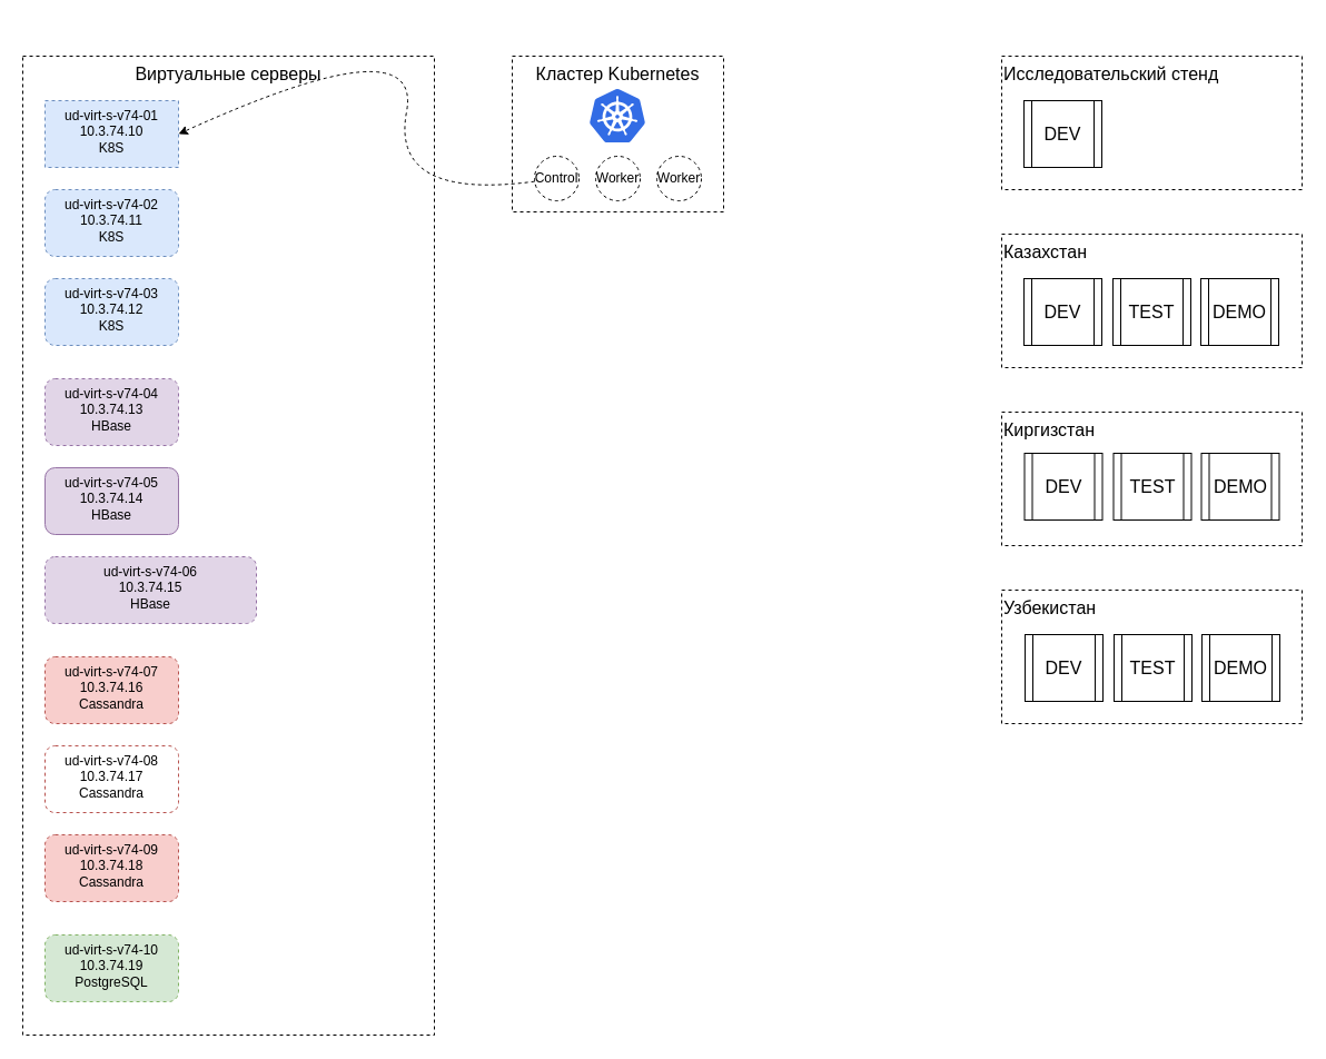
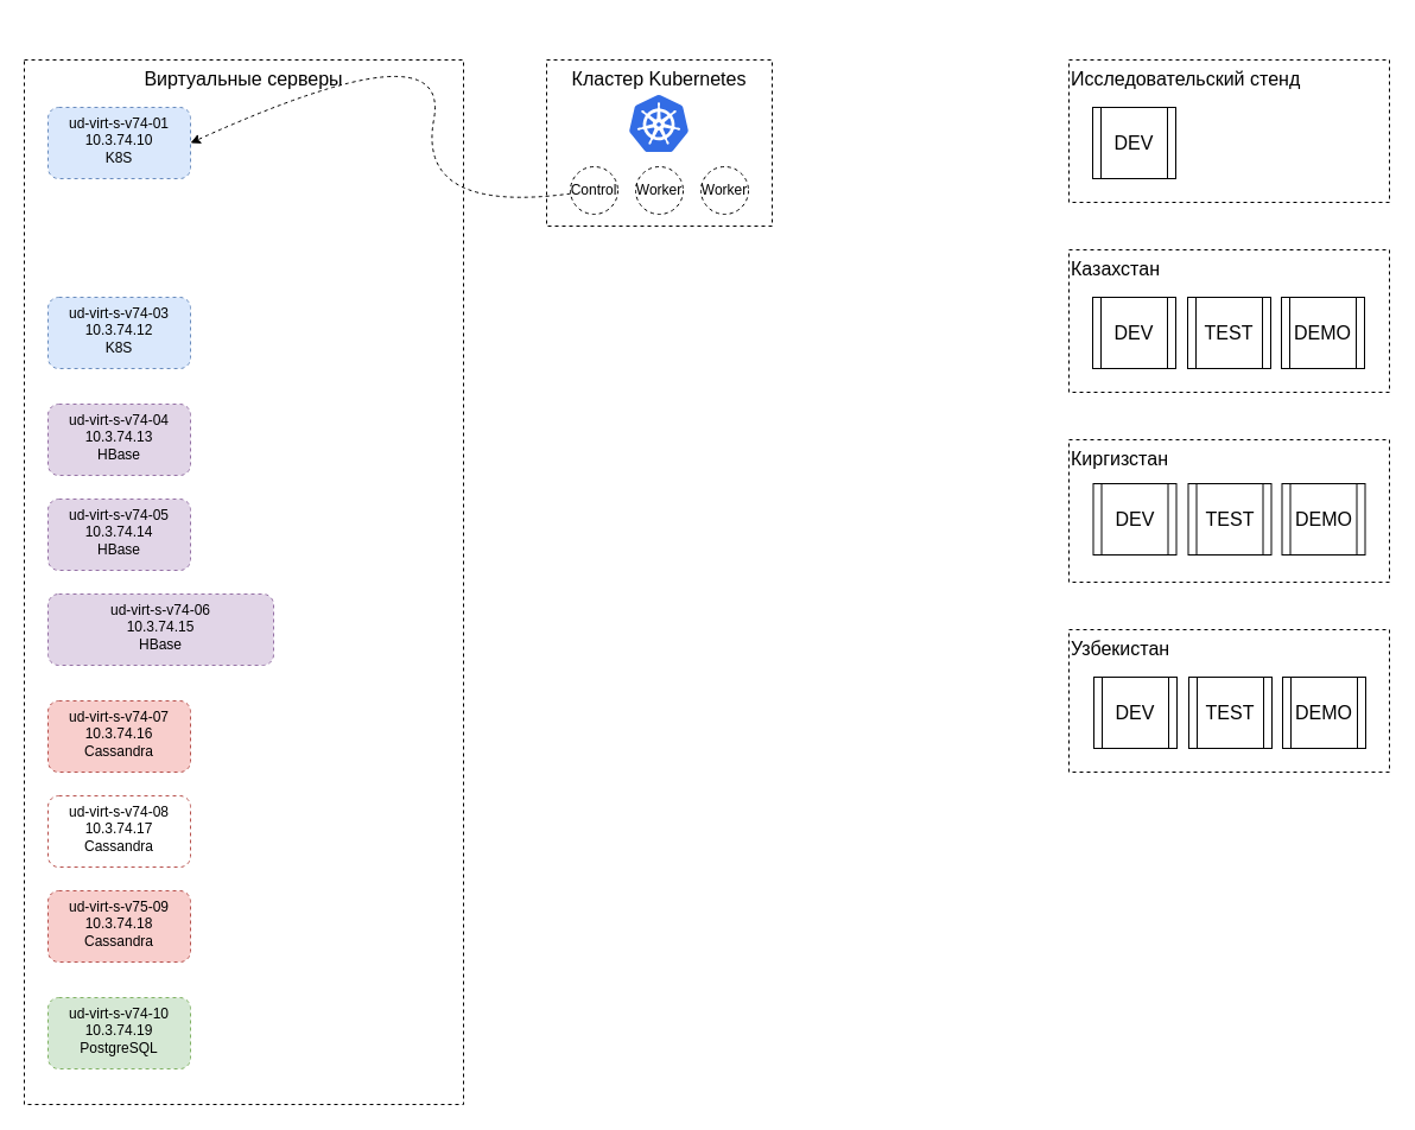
  <mxCell id="0" />
  <mxCell id="1" parent="0" />
  <mxCell id="2" value="Виртуальные серверы" style="rounded=0;whiteSpace=wrap;html=1;dashed=1;align=center;verticalAlign=top;fontSize=16;" vertex="1" parent="1"><mxGeometry x="20" y="50" width="370" height="880" as="geometry" /></mxCell>
- <mxCell id="3" value="ud-virt-s-v74-01&lt;br&gt;10.3.74.10&lt;br&gt;K8S" style="whiteSpace=wrap;html=1;dashed=1;align=center;verticalAlign=top;fillColor=#dae8fc;strokeColor=#6c8ebf;rounded=0;" vertex="1" parent="1"><mxGeometry x="40" y="90" width="120" height="60" as="geometry" /></mxCell>
- <mxCell id="4" value="ud-virt-s-v74-02&lt;br&gt;10.3.74.11&lt;br&gt;K8S" style="rounded=1;whiteSpace=wrap;html=1;dashed=1;align=center;verticalAlign=top;fillColor=#dae8fc;strokeColor=#6c8ebf;" vertex="1" parent="1"><mxGeometry x="40" y="170" width="120" height="60" as="geometry" /></mxCell>
+ <mxCell id="3" value="ud-virt-s-v74-01&lt;br&gt;10.3.74.10&lt;br&gt;K8S" style="rounded=1;whiteSpace=wrap;html=1;dashed=1;align=center;verticalAlign=top;fillColor=#dae8fc;strokeColor=#6c8ebf;" vertex="1" parent="1"><mxGeometry x="40" y="90" width="120" height="60" as="geometry" /></mxCell>
  <mxCell id="5" value="ud-virt-s-v74-03&lt;br&gt;10.3.74.12&lt;br&gt;K8S" style="rounded=1;whiteSpace=wrap;html=1;dashed=1;align=center;verticalAlign=top;fillColor=#dae8fc;strokeColor=#6c8ebf;" vertex="1" parent="1"><mxGeometry x="40" y="250" width="120" height="60" as="geometry" /></mxCell>
  <mxCell id="6" value="ud-virt-s-v74-07&lt;br&gt;10.3.74.16&lt;br&gt;Cassandra" style="rounded=1;whiteSpace=wrap;html=1;dashed=1;align=center;verticalAlign=top;fillColor=#f8cecc;strokeColor=#b85450;" vertex="1" parent="1"><mxGeometry x="40" y="590" width="120" height="60" as="geometry" /></mxCell>
  <mxCell id="7" value="ud-virt-s-v74-08&lt;br&gt;10.3.74.17&lt;br&gt;Cassandra" style="rounded=1;whiteSpace=wrap;html=1;dashed=1;align=center;verticalAlign=top;fillColor=#ffffff;strokeColor=#b85450;" vertex="1" parent="1"><mxGeometry x="40" y="670" width="120" height="60" as="geometry" /></mxCell>
- <mxCell id="8" value="ud-virt-s-v74-09&lt;br&gt;10.3.74.18&lt;br&gt;Cassandra" style="rounded=1;whiteSpace=wrap;html=1;dashed=1;align=center;verticalAlign=top;fillColor=#f8cecc;strokeColor=#b85450;" vertex="1" parent="1"><mxGeometry x="40" y="750" width="120" height="60" as="geometry" /></mxCell>
+ <mxCell id="8" value="ud-virt-s-v75-09&lt;br&gt;10.3.74.18&lt;br&gt;Cassandra" style="rounded=1;whiteSpace=wrap;html=1;dashed=1;align=center;verticalAlign=top;fillColor=#f8cecc;strokeColor=#b85450;" vertex="1" parent="1"><mxGeometry x="40" y="750" width="120" height="60" as="geometry" /></mxCell>
  <mxCell id="9" value="ud-virt-s-v74-04&lt;br&gt;10.3.74.13&lt;br&gt;HBase" style="rounded=1;whiteSpace=wrap;html=1;dashed=1;align=center;verticalAlign=top;fillColor=#e1d5e7;strokeColor=#9673a6;" vertex="1" parent="1"><mxGeometry x="40" y="340" width="120" height="60" as="geometry" /></mxCell>
- <mxCell id="10" value="ud-virt-s-v74-05&lt;br&gt;10.3.74.14&lt;br&gt;HBase" style="rounded=1;whiteSpace=wrap;html=1;dashed=0;align=center;verticalAlign=top;fillColor=#e1d5e7;strokeColor=#9673a6;" vertex="1" parent="1"><mxGeometry x="40" y="420" width="120" height="60" as="geometry" /></mxCell>
+ <mxCell id="10" value="ud-virt-s-v74-05&lt;br&gt;10.3.74.14&lt;br&gt;HBase" style="rounded=1;whiteSpace=wrap;html=1;dashed=1;align=center;verticalAlign=top;fillColor=#e1d5e7;strokeColor=#9673a6;" vertex="1" parent="1"><mxGeometry x="40" y="420" width="120" height="60" as="geometry" /></mxCell>
  <mxCell id="11" value="ud-virt-s-v74-06&lt;br&gt;10.3.74.15&lt;br&gt;HBase" style="rounded=1;whiteSpace=wrap;html=1;dashed=1;align=center;verticalAlign=top;fillColor=#e1d5e7;strokeColor=#9673a6;" vertex="1" parent="1"><mxGeometry x="40" y="500" width="190" height="60" as="geometry" /></mxCell>
  <mxCell id="12" value="ud-virt-s-v74-10&lt;br&gt;10.3.74.19&lt;br&gt;PostgreSQL" style="rounded=1;whiteSpace=wrap;html=1;dashed=1;align=center;verticalAlign=top;fillColor=#d5e8d4;strokeColor=#82b366;" vertex="1" parent="1"><mxGeometry x="40" y="840" width="120" height="60" as="geometry" /></mxCell>
  <mxCell id="13" value="Исследовательский стенд" style="rounded=0;whiteSpace=wrap;html=1;dashed=1;align=left;verticalAlign=top;fontSize=16;" vertex="1" parent="1"><mxGeometry x="900" y="50" width="270" height="120" as="geometry" /></mxCell>
  <mxCell id="14" value="Казахстан" style="rounded=0;whiteSpace=wrap;html=1;dashed=1;align=left;verticalAlign=top;fontSize=16;" vertex="1" parent="1"><mxGeometry x="900" y="210" width="270" height="120" as="geometry" /></mxCell>
  <mxCell id="15" value="Киргизстан" style="rounded=0;whiteSpace=wrap;html=1;dashed=1;align=left;verticalAlign=top;fontSize=16;" vertex="1" parent="1"><mxGeometry x="900" y="370" width="270" height="120" as="geometry" /></mxCell>
  <mxCell id="16" value="Узбекистан" style="rounded=0;whiteSpace=wrap;html=1;dashed=1;align=left;verticalAlign=top;fontSize=16;" vertex="1" parent="1"><mxGeometry x="900" y="530" width="270" height="120" as="geometry" /></mxCell>
  <mxCell id="17" value="DEV" style="shape=process;whiteSpace=wrap;html=1;backgroundOutline=1;fontSize=16;align=center;" vertex="1" parent="1"><mxGeometry x="920" y="250" width="70" height="60" as="geometry" /></mxCell>
  <mxCell id="18" value="TEST" style="shape=process;whiteSpace=wrap;html=1;backgroundOutline=1;fontSize=16;align=center;" vertex="1" parent="1"><mxGeometry x="1000" y="250" width="70" height="60" as="geometry" /></mxCell>
  <mxCell id="19" value="DEMO" style="shape=process;whiteSpace=wrap;html=1;backgroundOutline=1;fontSize=16;align=center;" vertex="1" parent="1"><mxGeometry x="1079" y="250" width="70" height="60" as="geometry" /></mxCell>
  <mxCell id="20" value="DEV" style="shape=process;whiteSpace=wrap;html=1;backgroundOutline=1;fontSize=16;align=center;" vertex="1" parent="1"><mxGeometry x="920" y="90" width="70" height="60" as="geometry" /></mxCell>
  <mxCell id="21" value="DEV" style="shape=process;whiteSpace=wrap;html=1;backgroundOutline=1;fontSize=16;align=center;" vertex="1" parent="1"><mxGeometry x="920.5" y="407" width="70" height="60" as="geometry" /></mxCell>
  <mxCell id="22" value="TEST" style="shape=process;whiteSpace=wrap;html=1;backgroundOutline=1;fontSize=16;align=center;" vertex="1" parent="1"><mxGeometry x="1000.5" y="407" width="70" height="60" as="geometry" /></mxCell>
  <mxCell id="23" value="DEMO" style="shape=process;whiteSpace=wrap;html=1;backgroundOutline=1;fontSize=16;align=center;" vertex="1" parent="1"><mxGeometry x="1079.5" y="407" width="70" height="60" as="geometry" /></mxCell>
  <mxCell id="24" value="DEV" style="shape=process;whiteSpace=wrap;html=1;backgroundOutline=1;fontSize=16;align=center;" vertex="1" parent="1"><mxGeometry x="921" y="570" width="70" height="60" as="geometry" /></mxCell>
  <mxCell id="25" value="TEST" style="shape=process;whiteSpace=wrap;html=1;backgroundOutline=1;fontSize=16;align=center;" vertex="1" parent="1"><mxGeometry x="1001" y="570" width="70" height="60" as="geometry" /></mxCell>
  <mxCell id="26" value="DEMO" style="shape=process;whiteSpace=wrap;html=1;backgroundOutline=1;fontSize=16;align=center;" vertex="1" parent="1"><mxGeometry x="1080" y="570" width="70" height="60" as="geometry" /></mxCell>
  <mxCell id="27" value="Кластер Kubernetes" style="rounded=0;whiteSpace=wrap;html=1;fontSize=16;align=center;dashed=1;verticalAlign=top;" vertex="1" parent="1"><mxGeometry x="460" y="50" width="190" height="140" as="geometry" /></mxCell>
  <mxCell id="28" value="" style="aspect=fixed;html=1;points=[];align=center;image;fontSize=12;image=img/lib/mscae/Kubernetes.svg;dashed=1;" vertex="1" parent="1"><mxGeometry x="530" y="80" width="50" height="48" as="geometry" /></mxCell>
  <mxCell id="29" value="Control" style="ellipse;whiteSpace=wrap;html=1;aspect=fixed;dashed=1;fontSize=12;align=center;" vertex="1" parent="1"><mxGeometry x="480" y="140" width="40" height="40" as="geometry" /></mxCell>
  <mxCell id="30" value="Worker" style="ellipse;whiteSpace=wrap;html=1;aspect=fixed;dashed=1;fontSize=12;align=center;" vertex="1" parent="1"><mxGeometry x="535" y="140" width="40" height="40" as="geometry" /></mxCell>
  <mxCell id="31" value="Worker" style="ellipse;whiteSpace=wrap;html=1;aspect=fixed;dashed=1;fontSize=12;align=center;" vertex="1" parent="1"><mxGeometry x="590" y="140" width="40" height="40" as="geometry" /></mxCell>
  <mxCell id="32" value="" style="curved=1;endArrow=classic;html=1;fontSize=12;entryX=1;entryY=0.5;entryDx=0;entryDy=0;dashed=1;" edge="1" parent="1" source="29" target="3"><mxGeometry width="50" height="50" relative="1" as="geometry"><mxPoint x="510" y="210" as="sourcePoint" /><mxPoint x="550" y="240" as="targetPoint" /><Array as="points"><mxPoint x="350" y="180" /><mxPoint x="380" y="20" /></Array></mxGeometry></mxCell>
